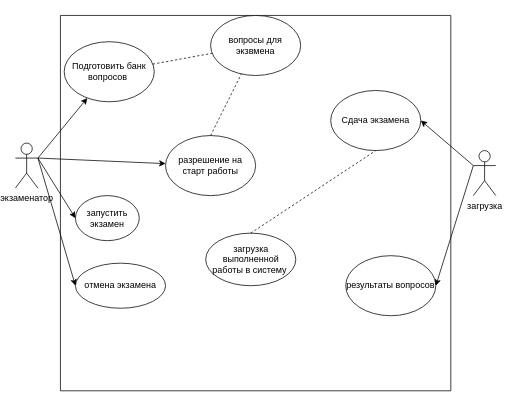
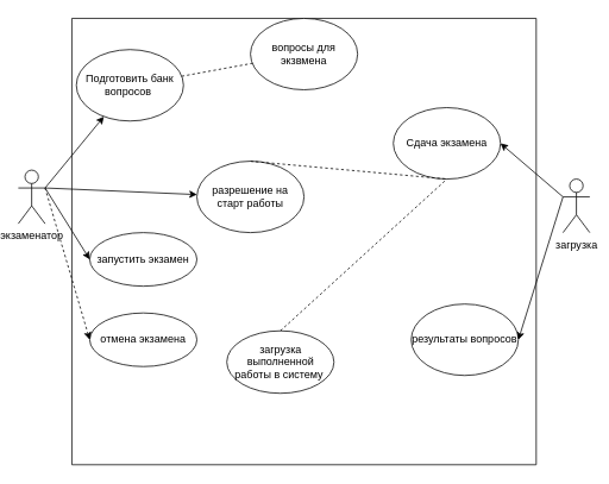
  <mxCell id="0" />
  <mxCell id="1" parent="0" />
  <mxCell id="2" value="экзаменатор" style="shape=umlActor;verticalLabelPosition=bottom;verticalAlign=top;html=1;outlineConnect=0;" parent="1" vertex="1"><mxGeometry x="20" y="190" width="30" height="60" as="geometry" /></mxCell>
  <mxCell id="3" value="" style="endArrow=classic;html=1;rounded=0;exitX=1;exitY=0.333;exitDx=0;exitDy=0;exitPerimeter=0;" parent="1" source="2" target="7" edge="1"><mxGeometry width="50" height="50" relative="1" as="geometry"><mxPoint x="150" y="250" as="sourcePoint" /><mxPoint x="300" y="240" as="targetPoint" /><Array as="points" /></mxGeometry></mxCell>
  <mxCell id="4" value="" style="swimlane;startSize=0;" parent="1" vertex="1"><mxGeometry x="80" y="20" width="520" height="500" as="geometry" /></mxCell>
  <mxCell id="5" value="вопросы для экзвмена" style="ellipse;whiteSpace=wrap;html=1;" parent="4" vertex="1"><mxGeometry x="200" width="120" height="80" as="geometry" /></mxCell>
  <mxCell id="6" value="разрешение на старт работы" style="ellipse;whiteSpace=wrap;html=1;" parent="4" vertex="1"><mxGeometry x="140" y="160" width="120" height="80" as="geometry" /></mxCell>
  <mxCell id="7" value="Подготовить банк вопросов&amp;nbsp;" style="ellipse;whiteSpace=wrap;html=1;" parent="4" vertex="1"><mxGeometry x="5" y="35" width="120" height="80" as="geometry" /></mxCell>
  <mxCell id="8" value="" style="endArrow=none;dashed=1;html=1;rounded=0;" parent="4" source="7" target="5" edge="1"><mxGeometry width="50" height="50" relative="1" as="geometry"><mxPoint x="170" y="170" as="sourcePoint" /><mxPoint x="220" y="120" as="targetPoint" /></mxGeometry></mxCell>
- <mxCell id="9" value="запустить экзамен" style="ellipse;whiteSpace=wrap;html=1;" parent="4" vertex="1"><mxGeometry x="20" y="240" width="85" height="60" as="geometry" /></mxCell>
- <mxCell id="10" value="загрузка выполненной работы в систему&amp;nbsp;" style="ellipse;whiteSpace=wrap;html=1;" parent="4" vertex="1"><mxGeometry x="193.5" y="290" width="120" height="70" as="geometry" /></mxCell>
+ <mxCell id="9" value="запустить экзамен" style="ellipse;whiteSpace=wrap;html=1;" parent="4" vertex="1"><mxGeometry x="20" y="240" width="120" height="60" as="geometry" /></mxCell>
+ <mxCell id="10" value="загрузка выполненной работы в систему&amp;nbsp;" style="ellipse;whiteSpace=wrap;html=1;" parent="4" vertex="1"><mxGeometry x="173.5" y="350" width="120" height="70" as="geometry" /></mxCell>
  <mxCell id="11" value="результаты вопросов" style="ellipse;whiteSpace=wrap;html=1;" parent="4" vertex="1"><mxGeometry x="380" y="320" width="120" height="80" as="geometry" /></mxCell>
  <mxCell id="12" value="Сдача экзамена" style="ellipse;whiteSpace=wrap;html=1;" parent="4" vertex="1"><mxGeometry x="360" y="100" width="120" height="80" as="geometry" /></mxCell>
- <mxCell id="13" value="" style="endArrow=none;dashed=1;html=1;rounded=0;exitX=0.5;exitY=0;exitDx=0;exitDy=0;" parent="4" source="6" target="5" edge="1"><mxGeometry width="50" height="50" relative="1" as="geometry"><mxPoint x="170" y="280" as="sourcePoint" /><mxPoint x="220" y="230" as="targetPoint" /></mxGeometry></mxCell>
+ <mxCell id="13" value="" style="endArrow=none;dashed=1;html=1;rounded=0;entryX=0.5;entryY=1;entryDx=0;entryDy=0;exitX=0.5;exitY=0;exitDx=0;exitDy=0;" parent="4" source="6" target="12" edge="1"><mxGeometry width="50" height="50" relative="1" as="geometry"><mxPoint x="170" y="280" as="sourcePoint" /><mxPoint x="220" y="230" as="targetPoint" /></mxGeometry></mxCell>
  <mxCell id="14" value="отмена экзамена" style="ellipse;whiteSpace=wrap;html=1;" parent="4" vertex="1"><mxGeometry x="20" y="330" width="120" height="60" as="geometry" /></mxCell>
  <mxCell id="15" value="" style="endArrow=none;dashed=1;html=1;rounded=0;exitX=0.5;exitY=0;exitDx=0;exitDy=0;entryX=0.5;entryY=1;entryDx=0;entryDy=0;" parent="4" source="10" target="12" edge="1"><mxGeometry width="50" height="50" relative="1" as="geometry"><mxPoint x="170" y="260" as="sourcePoint" /><mxPoint x="420" y="180" as="targetPoint" /></mxGeometry></mxCell>
  <mxCell id="16" value="" style="endArrow=classic;html=1;rounded=0;exitX=1;exitY=0.333;exitDx=0;exitDy=0;exitPerimeter=0;" parent="1" source="2" target="6" edge="1"><mxGeometry width="50" height="50" relative="1" as="geometry"><mxPoint x="250" y="190" as="sourcePoint" /><mxPoint x="300" y="140" as="targetPoint" /></mxGeometry></mxCell>
  <mxCell id="17" value="загрузка" style="shape=umlActor;verticalLabelPosition=bottom;verticalAlign=top;html=1;outlineConnect=0;" parent="1" vertex="1"><mxGeometry x="630" y="200" width="30" height="60" as="geometry" /></mxCell>
  <mxCell id="18" value="" style="endArrow=classic;html=1;rounded=0;entryX=1;entryY=0.5;entryDx=0;entryDy=0;exitX=0;exitY=0.333;exitDx=0;exitDy=0;exitPerimeter=0;" parent="1" source="17" target="12" edge="1"><mxGeometry width="50" height="50" relative="1" as="geometry"><mxPoint x="250" y="190" as="sourcePoint" /><mxPoint x="300" y="140" as="targetPoint" /></mxGeometry></mxCell>
  <mxCell id="19" value="" style="endArrow=classic;html=1;rounded=0;entryX=1;entryY=0.5;entryDx=0;entryDy=0;exitX=0;exitY=0.333;exitDx=0;exitDy=0;exitPerimeter=0;" parent="1" source="17" target="11" edge="1"><mxGeometry width="50" height="50" relative="1" as="geometry"><mxPoint x="630" y="390" as="sourcePoint" /><mxPoint x="300" y="250" as="targetPoint" /></mxGeometry></mxCell>
  <mxCell id="20" value="" style="endArrow=classic;html=1;rounded=0;entryX=0;entryY=0.5;entryDx=0;entryDy=0;" parent="1" target="9" edge="1"><mxGeometry width="50" height="50" relative="1" as="geometry"><mxPoint x="50" y="210" as="sourcePoint" /><mxPoint x="80" y="300" as="targetPoint" /></mxGeometry></mxCell>
- <mxCell id="21" value="" style="endArrow=classic;html=1;rounded=0;entryX=0;entryY=0.5;entryDx=0;entryDy=0;exitX=1;exitY=0.333;exitDx=0;exitDy=0;exitPerimeter=0;" parent="1" source="2" target="14" edge="1"><mxGeometry width="50" height="50" relative="1" as="geometry"><mxPoint x="-90" y="460" as="sourcePoint" /><mxPoint x="-40" y="410" as="targetPoint" /></mxGeometry></mxCell>
+ <mxCell id="21" value="" style="endArrow=classic;html=1;rounded=0;entryX=0;entryY=0.5;entryDx=0;entryDy=0;exitX=1;exitY=0.333;exitDx=0;exitDy=0;exitPerimeter=0;dashed=1;" parent="1" source="2" target="14" edge="1"><mxGeometry width="50" height="50" relative="1" as="geometry"><mxPoint x="-90" y="460" as="sourcePoint" /><mxPoint x="-40" y="410" as="targetPoint" /></mxGeometry></mxCell>
